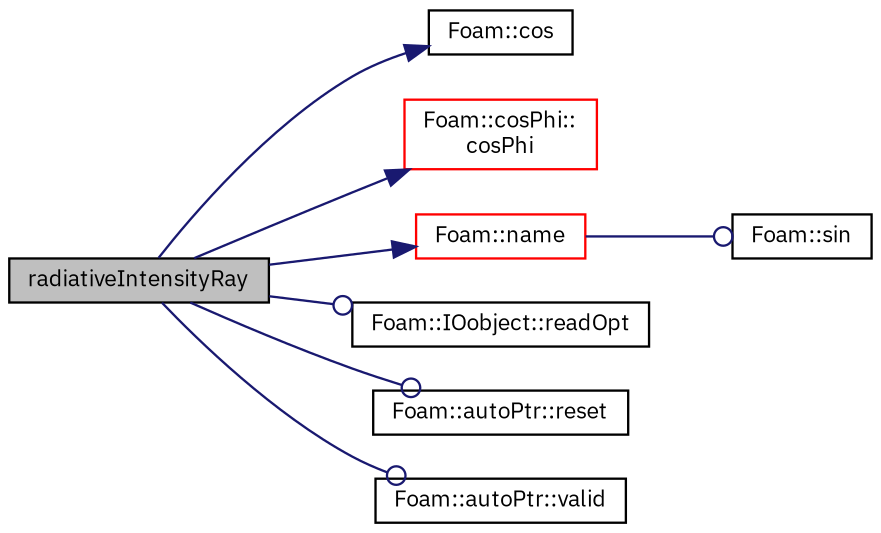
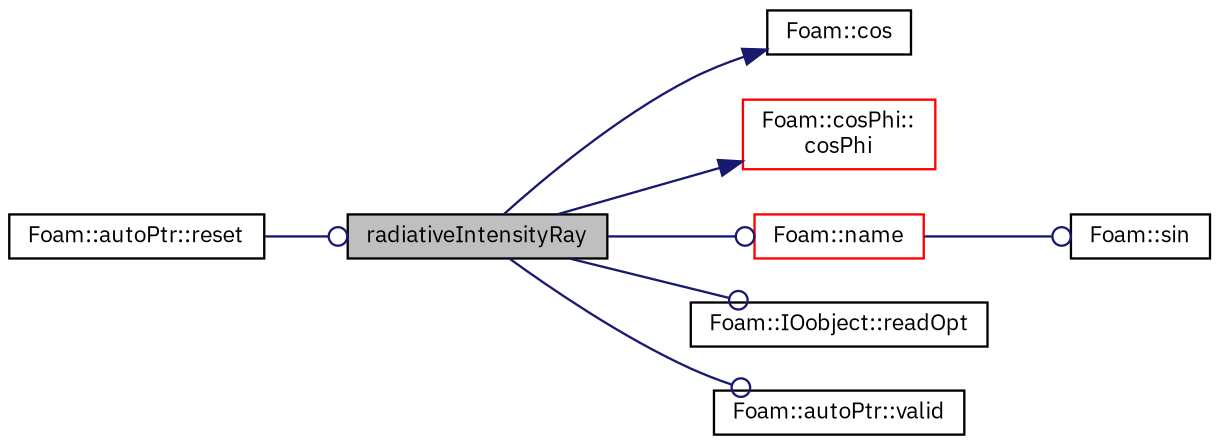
  digraph {
    fontname="IBM Plex Sans"
    rankdir=LR
    node [color=black fontname="IBM Plex Sans" fontsize=10 shape=record]
    edge [arrowhead=odot color=midnightblue fontname="IBM Plex Sans" fontsize=10 labelfontname=Helvetica labelfontsize=10 style=solid]
    n1 [fillcolor=grey75 fontcolor=black height=0.2 label=radiativeIntensityRay style=filled width=0.4]
    n2 [height=0.2 label="Foam::cos" width=0.4]
    n3 [color=red height=0.2 label="Foam::cosPhi::\lcosPhi" width=0.4]
    n4 [color=red height=0.2 label="Foam::name" width=0.4]
    n5 [height=0.2 label="Foam::IOobject::readOpt" width=0.4]
    n6 [height=0.2 label="Foam::autoPtr::reset" width=0.4]
    n7 [height=0.2 label="Foam::autoPtr::valid" width=0.4]
    n8 [height=0.2 label="Foam::sin" width=0.4]
    n1 -> n2 [arrowhead=normal]
    n1 -> n3 [arrowhead=normal]
-   n1 -> n4 [arrowhead=normal]
+   n1 -> n4
    n1 -> n5
-   n1 -> n6
+   n6 -> n1
    n1 -> n7
    n4 -> n8
  }
